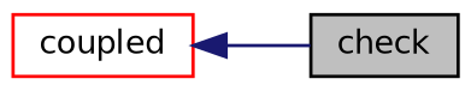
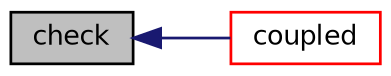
  digraph {
    rankdir=LR
    node [fontname=Helvetica fontsize=10 shape=record]
    n1 [color=black fillcolor=grey75 fontcolor=black height=0.2 label=check style=filled width=0.4]
    n2 [color=red height=0.2 label=coupled width=0.4]
-   n2 -> n1 [color=midnightblue dir=back fontname=Helvetica fontsize=10 labelfontname=Helvetica labelfontsize=10 style=solid]
+   n1 -> n2 [color=midnightblue dir=back fontname=Helvetica fontsize=10 labelfontname=Helvetica labelfontsize=10 style=solid]
  }
